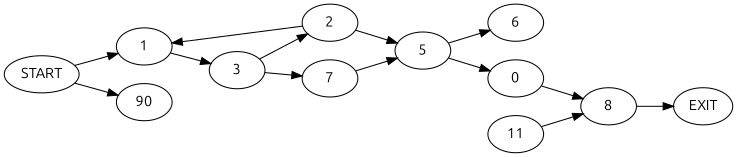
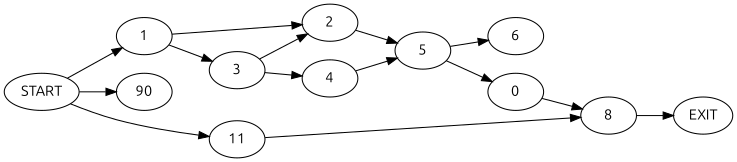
  digraph {
    fontname=Ubuntu
    rankdir=LR
    node [fontname=Ubuntu]
    edge [fontname=Ubuntu]
    n1 [label=START]
    1
    n3 [label=90]
    11
    2
    3
    8
    n8 [label=EXIT]
    5
-   4 [label=7]
+   4
    6
    n12 [label=0]
    n1 -> 1
    n1 -> n3
-   2 -> 1
+   n1 -> 11
+   1 -> 2
    1 -> 3
    11 -> 8
    2 -> 5
    3 -> 2
    3 -> 4
    8 -> n8
    5 -> 6
    5 -> n12
    4 -> 5
    n12 -> 8
  }
